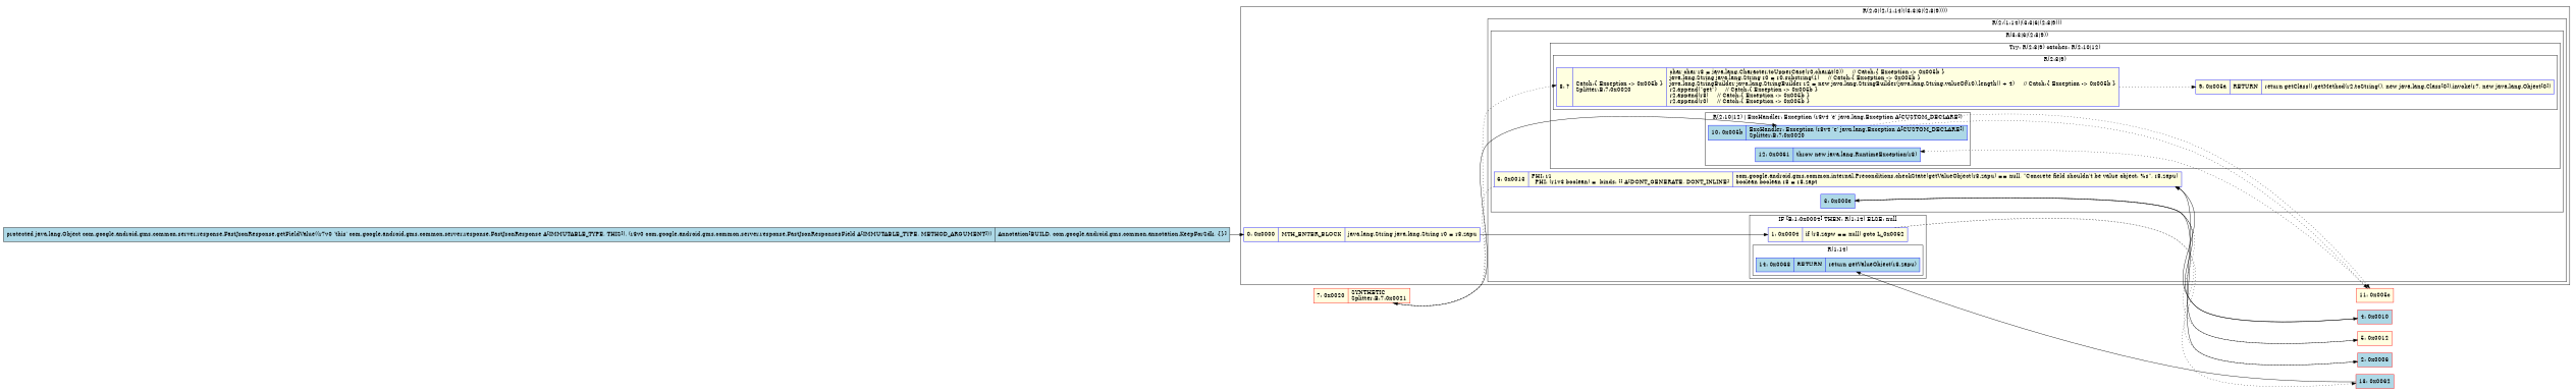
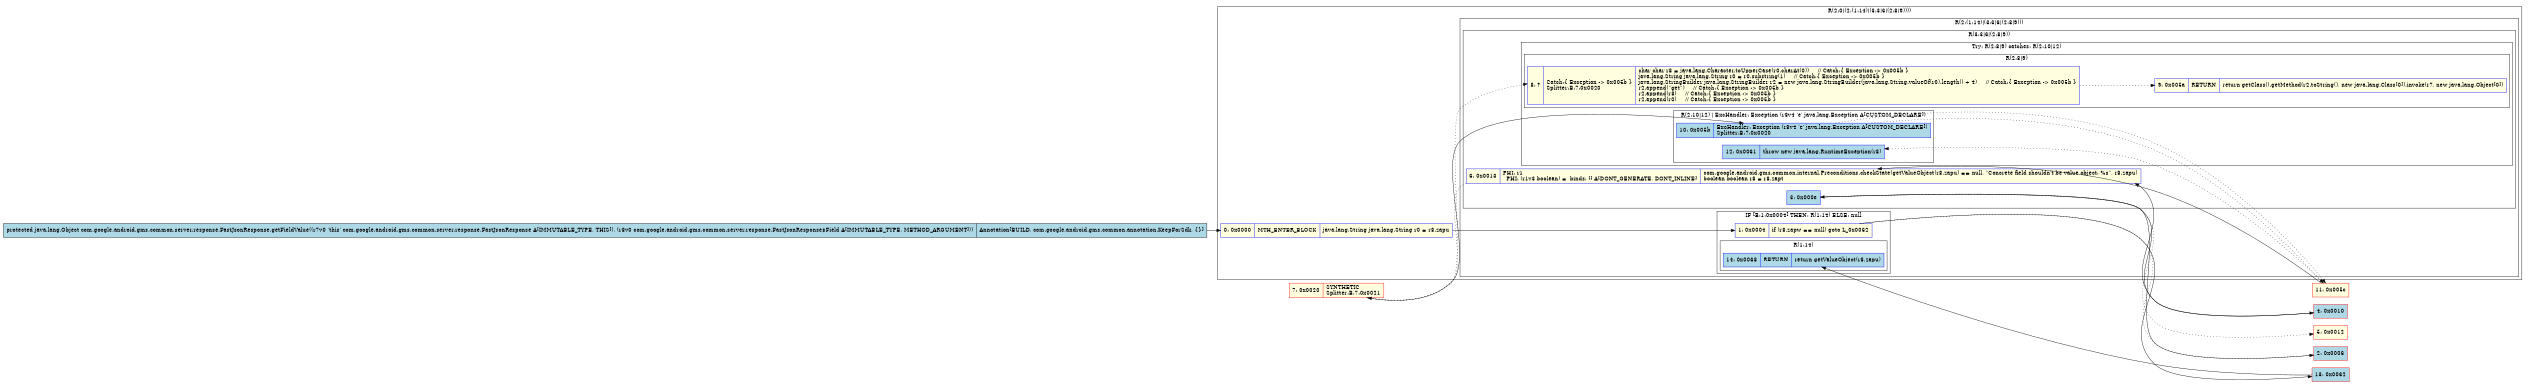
  digraph {
    rankdir=LR
    node [color=blue fillcolor=lightblue shape=record style=filled]
    edge [style=dotted]
    n1 [label="{14\:\ 0x0068|RETURN\l|return getValueObject(r8.zapu)\l}"]
    n2 [fillcolor=lightyellow label="{1\:\ 0x0004|if (r8.zapw == null) goto L_0x0062\l}"]
    n3 [fillcolor=lightyellow label="{8\:\ ?|Catch:\{ Exception \-\> 0x005b \}\lSplitter:B:7:0x0020\l|char char r8 = java.lang.Character.toUpperCase(r0.charAt(0))     \/\/ Catch:\{ Exception \-\> 0x005b \}\ljava.lang.String java.lang.String r0 = r0.substring(1)     \/\/ Catch:\{ Exception \-\> 0x005b \}\ljava.lang.StringBuilder java.lang.StringBuilder r2 = new java.lang.StringBuilder(java.lang.String.valueOf(r0).length() + 4)     \/\/ Catch:\{ Exception \-\> 0x005b \}\lr2.append(\"get\")     \/\/ Catch:\{ Exception \-\> 0x005b \}\lr2.append(r8)     \/\/ Catch:\{ Exception \-\> 0x005b \}\lr2.append(r0)     \/\/ Catch:\{ Exception \-\> 0x005b \}\l}"]
    n4 [fillcolor=lightyellow label="{9\:\ 0x005a|RETURN\l|return getClass().getMethod(r2.toString(), new java.lang.Class[0]).invoke(r7, new java.lang.Object[0])\l}"]
    n5 [label="{10\:\ 0x005b|ExcHandler: Exception (r8v4 'e' java.lang.Exception A[CUSTOM_DECLARE])\lSplitter:B:7:0x0020\l}"]
    n6 [label="{12\:\ 0x0061|throw new java.lang.RuntimeException(r8)\l}"]
    n7 [label="{3\:\ 0x000e}"]
    n8 [fillcolor=lightyellow label="{6\:\ 0x0013|PHI: r1 \l  PHI: (r1v3 boolean) =  binds: [] A[DONT_GENERATE, DONT_INLINE]\l|com.google.android.gms.common.internal.Preconditions.checkState(getValueObject(r8.zapu) == null, \"Concrete field shouldn't be value object: %s\", r8.zapu)\lboolean boolean r8 = r8.zapt\l}"]
    n9 [fillcolor=lightyellow label="{0\:\ 0x0000|MTH_ENTER_BLOCK\l|java.lang.String java.lang.String r0 = r8.zapu\l}"]
    n10 [color=red label="{2\:\ 0x0006}"]
    n11 [color=red label="{13\:\ 0x0062}"]
    n12 [color=red fillcolor=lightyellow label="{11\:\ 0x005c}"]
    n13 [color=red label="{4\:\ 0x0010}"]
    n14 [color=red fillcolor=lightyellow label="{5\:\ 0x0012}"]
    n15 [color=red fillcolor=lightyellow label="{7\:\ 0x0020|SYNTHETIC\lSplitter:B:7:0x0021\l}"]
    n16 [label="{protected java.lang.Object com.google.android.gms.common.server.response.FastJsonResponse.getFieldValue((r7v0 'this' com.google.android.gms.common.server.response.FastJsonResponse A[IMMUTABLE_TYPE, THIS]), (r8v0 com.google.android.gms.common.server.response.FastJsonResponse$Field A[IMMUTABLE_TYPE, METHOD_ARGUMENT]))  | Annotation[BUILD, com.google.android.gms.common.annotation.KeepForSdk, \{\}]\l}" color=""]
    subgraph cluster_1 {
      label="R(2:0|(2:(1:14)|(3:3|6|(2:8|9))))"
      n9
      subgraph cluster_2 {
        label="R(2:(1:14)|(3:3|6|(2:8|9)))"
        subgraph cluster_3 {
          label="IF [B:1:0x0004] THEN: R(1:14) ELSE: null"
          n2
          subgraph cluster_4 {
            label="R(1:14)"
            n1
          }
        }
        subgraph cluster_5 {
          label="R(3:3|6|(2:8|9))"
          n7
          n8
          subgraph cluster_6 {
            label="Try: R(2:8|9) catches: R(2:10|12)"
            subgraph cluster_7 {
              label="R(2:8|9)"
              n3
              n4
            }
            subgraph cluster_8 {
              label="R(2:10|12) | ExcHandler: Exception (r8v4 'e' java.lang.Exception A[CUSTOM_DECLARE])\l"
              n5
              n6
            }
          }
        }
      }
    }
    subgraph cluster_9 {
      label="R(2:10|12) | ExcHandler: Exception (r8v4 'e' java.lang.Exception A[CUSTOM_DECLARE])\l"
    }
    n2 -> n10
-   n2 -> n11
+   n2 -> n11 [style=solid]
    n3 -> n4
    n5 -> n12
    n5 -> n12
    n7 -> n13 [style=solid]
    n7 -> n14
    n8 -> n15
    n9 -> n2 [style=solid]
    n10 -> n7 [style=solid]
    n11 -> n1 [style=solid]
    n12 -> n6
    n13 -> n8 [style=solid]
-   n14 -> n8 [style=solid]
+   n12 -> n8 [style=solid]
    n15 -> n3
    n15 -> n5 [style=solid]
    n16 -> n9 [style=solid]
  }
